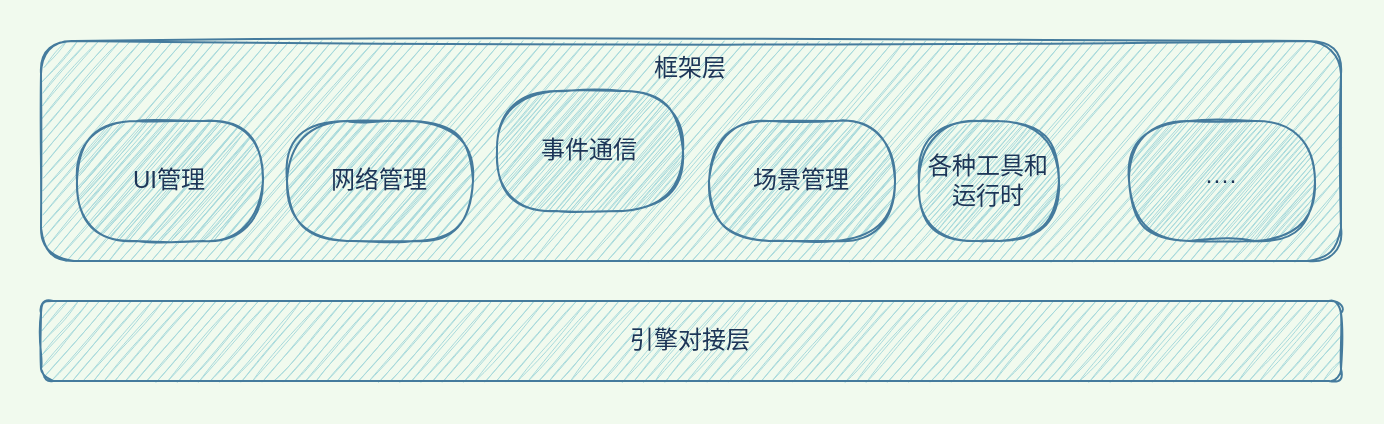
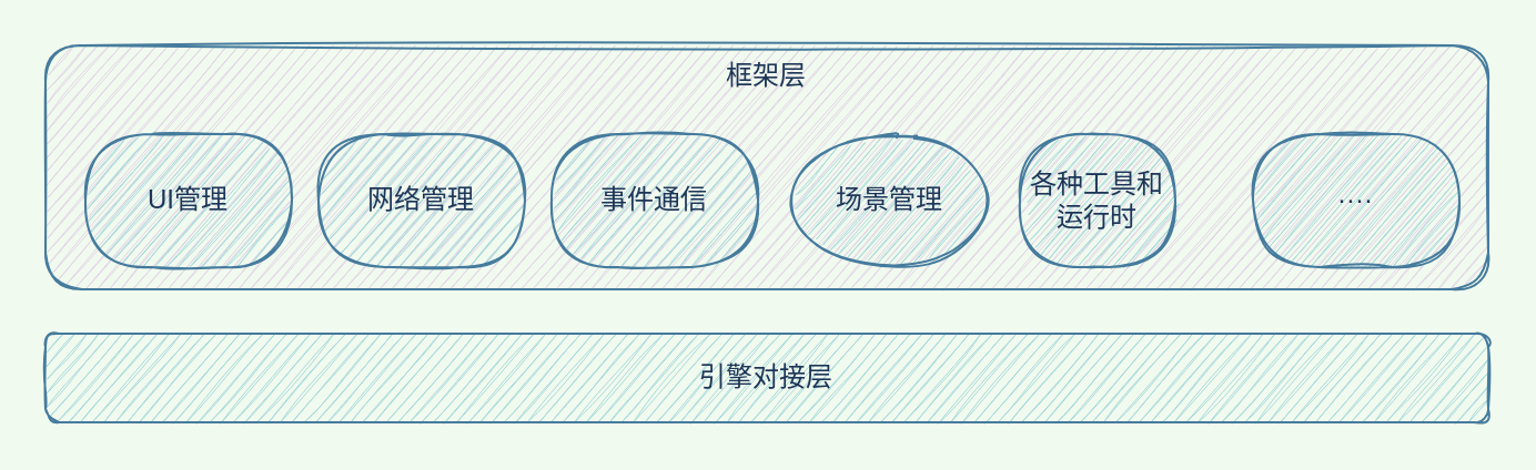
  <mxCell id="0" />
  <mxCell id="1" parent="0" />
  <mxCell id="2" value="引擎对接层" style="rounded=1;whiteSpace=wrap;html=1;sketch=1;fillColor=#A8DADC;strokeColor=#457B9D;fontColor=#1D3557;" vertex="1" parent="1"><mxGeometry x="20" y="150" width="650" height="40" as="geometry" /></mxCell>
  <mxCell id="3" value="" style="group;sketch=1;fontColor=#1D3557;" vertex="1" connectable="0" parent="1"><mxGeometry x="20" y="20" width="650" height="110" as="geometry" /></mxCell>
- <mxCell id="4" value="框架层" style="rounded=1;whiteSpace=wrap;html=1;horizontal=1;verticalAlign=top;sketch=1;fillColor=#A8DADC;strokeColor=#457B9D;fontColor=#1D3557;" vertex="1" parent="3"><mxGeometry width="650" height="110" as="geometry" /></mxCell>
+ <mxCell id="4" value="框架层" style="rounded=1;whiteSpace=wrap;html=1;horizontal=1;verticalAlign=top;sketch=1;fillColor=#e1d5e7;strokeColor=#457B9D;fontColor=#1D3557;" vertex="1" parent="3"><mxGeometry width="650" height="110" as="geometry" /></mxCell>
  <mxCell id="5" value="UI管理&lt;span style=&quot;color: rgba(0 , 0 , 0 , 0) ; font-family: monospace ; font-size: 0px&quot;&gt;%3CmxGraphModel%3E%3Croot%3E%3CmxCell%20id%3D%220%22%2F%3E%3CmxCell%20id%3D%221%22%20parent%3D%220%22%2F%3E%3CmxCell%20id%3D%222%22%20value%3D%22%E5%BC%95%E6%93%8E%E5%AF%B9%E6%8E%A5%E5%B1%82%22%20style%3D%22rounded%3D1%3BwhiteSpace%3Dwrap%3Bhtml%3D1%3B%22%20vertex%3D%221%22%20parent%3D%221%22%3E%3CmxGeometry%20x%3D%22150%22%20y%3D%22630%22%20width%3D%22650%22%20height%3D%2260%22%20as%3D%22geometry%22%2F%3E%3C%2FmxCell%3E%3C%2Froot%3E%3C%2FmxGraphModel%3E&lt;/span&gt;" style="rounded=1;whiteSpace=wrap;html=1;arcSize=50;sketch=1;fillColor=#A8DADC;strokeColor=#457B9D;fontColor=#1D3557;" vertex="1" parent="3"><mxGeometry x="18" y="40" width="93" height="60" as="geometry" /></mxCell>
  <mxCell id="6" value="网络管理&lt;span style=&quot;color: rgba(0 , 0 , 0 , 0) ; font-family: monospace ; font-size: 0px&quot;&gt;%3CmxGraphModel%3E%3Croot%3E%3CmxCell%20id%3D%220%22%2F%3E%3CmxCell%20id%3D%221%22%20parent%3D%220%22%2F%3E%3CmxCell%20id%3D%222%22%20value%3D%22UI%E7%AE%A1%E7%90%86%26lt%3Bspan%20style%3D%26quot%3Bcolor%3A%20rgba(0%20%2C%200%20%2C%200%20%2C%200)%20%3B%20font-family%3A%20monospace%20%3B%20font-size%3A%200px%26quot%3B%26gt%3B%253CmxGraphModel%253E%253Croot%253E%253CmxCell%2520id%253D%25220%2522%252F%253E%253CmxCell%2520id%253D%25221%2522%2520parent%253D%25220%2522%252F%253E%253CmxCell%2520id%253D%25222%2522%2520value%253D%2522%25E5%25BC%2595%25E6%2593%258E%25E5%25AF%25B9%25E6%258E%25A5%25E5%25B1%2582%2522%2520style%253D%2522rounded%253D1%253BwhiteSpace%253Dwrap%253Bhtml%253D1%253B%2522%2520vertex%253D%25221%2522%2520parent%253D%25221%2522%253E%253CmxGeometry%2520x%253D%2522150%2522%2520y%253D%2522630%2522%2520width%253D%2522650%2522%2520height%253D%252260%2522%2520as%253D%2522geometry%2522%252F%253E%253C%252FmxCell%253E%253C%252Froot%253E%253C%252FmxGraphModel%253E%26lt%3B%2Fspan%26gt%3B%22%20style%3D%22rounded%3D1%3BwhiteSpace%3Dwrap%3Bhtml%3D1%3B%22%20vertex%3D%221%22%20parent%3D%221%22%3E%3CmxGeometry%20x%3D%22160%22%20y%3D%22550%22%20width%3D%22120%22%20height%3D%2260%22%20as%3D%22geometry%22%2F%3E%3C%2FmxCell%3E%3C%2Froot%3E%3C%2FmxGraphModel%3E&lt;/span&gt;" style="rounded=1;whiteSpace=wrap;html=1;arcSize=50;sketch=1;fillColor=#A8DADC;strokeColor=#457B9D;fontColor=#1D3557;" vertex="1" parent="3"><mxGeometry x="123" y="40" width="93" height="60" as="geometry" /></mxCell>
- <mxCell id="7" value="事件通信" style="rounded=1;whiteSpace=wrap;html=1;arcSize=50;sketch=1;fillColor=#A8DADC;strokeColor=#457B9D;fontColor=#1D3557;" vertex="1" parent="3"><mxGeometry x="228" y="25" width="93" height="60" as="geometry" /></mxCell>
- <mxCell id="8" value="场景管理" style="rounded=1;whiteSpace=wrap;html=1;arcSize=50;sketch=1;fillColor=#A8DADC;strokeColor=#457B9D;fontColor=#1D3557;" vertex="1" parent="3"><mxGeometry x="334" y="40" width="93" height="60" as="geometry" /></mxCell>
+ <mxCell id="7" value="事件通信" style="rounded=1;whiteSpace=wrap;html=1;arcSize=50;sketch=1;fillColor=#A8DADC;strokeColor=#457B9D;fontColor=#1D3557;" vertex="1" parent="3"><mxGeometry x="228" y="40" width="93" height="60" as="geometry" /></mxCell>
+ <mxCell id="8" value="场景管理" style="ellipse;whiteSpace=wrap;html=1;arcSize=50;sketch=1;fillColor=#A8DADC;strokeColor=#457B9D;fontColor=#1D3557;" vertex="1" parent="3"><mxGeometry x="334" y="40" width="93" height="60" as="geometry" /></mxCell>
  <mxCell id="9" value="各种工具和运行时" style="rounded=1;whiteSpace=wrap;html=1;arcSize=50;sketch=1;fillColor=#A8DADC;strokeColor=#457B9D;fontColor=#1D3557;" vertex="1" parent="3"><mxGeometry x="439" y="40" width="70" height="60" as="geometry" /></mxCell>
  <mxCell id="10" value="····" style="rounded=1;whiteSpace=wrap;html=1;arcSize=50;sketch=1;fillColor=#A8DADC;strokeColor=#457B9D;fontColor=#1D3557;" vertex="1" parent="3"><mxGeometry x="544" y="40" width="93" height="60" as="geometry" /></mxCell>
